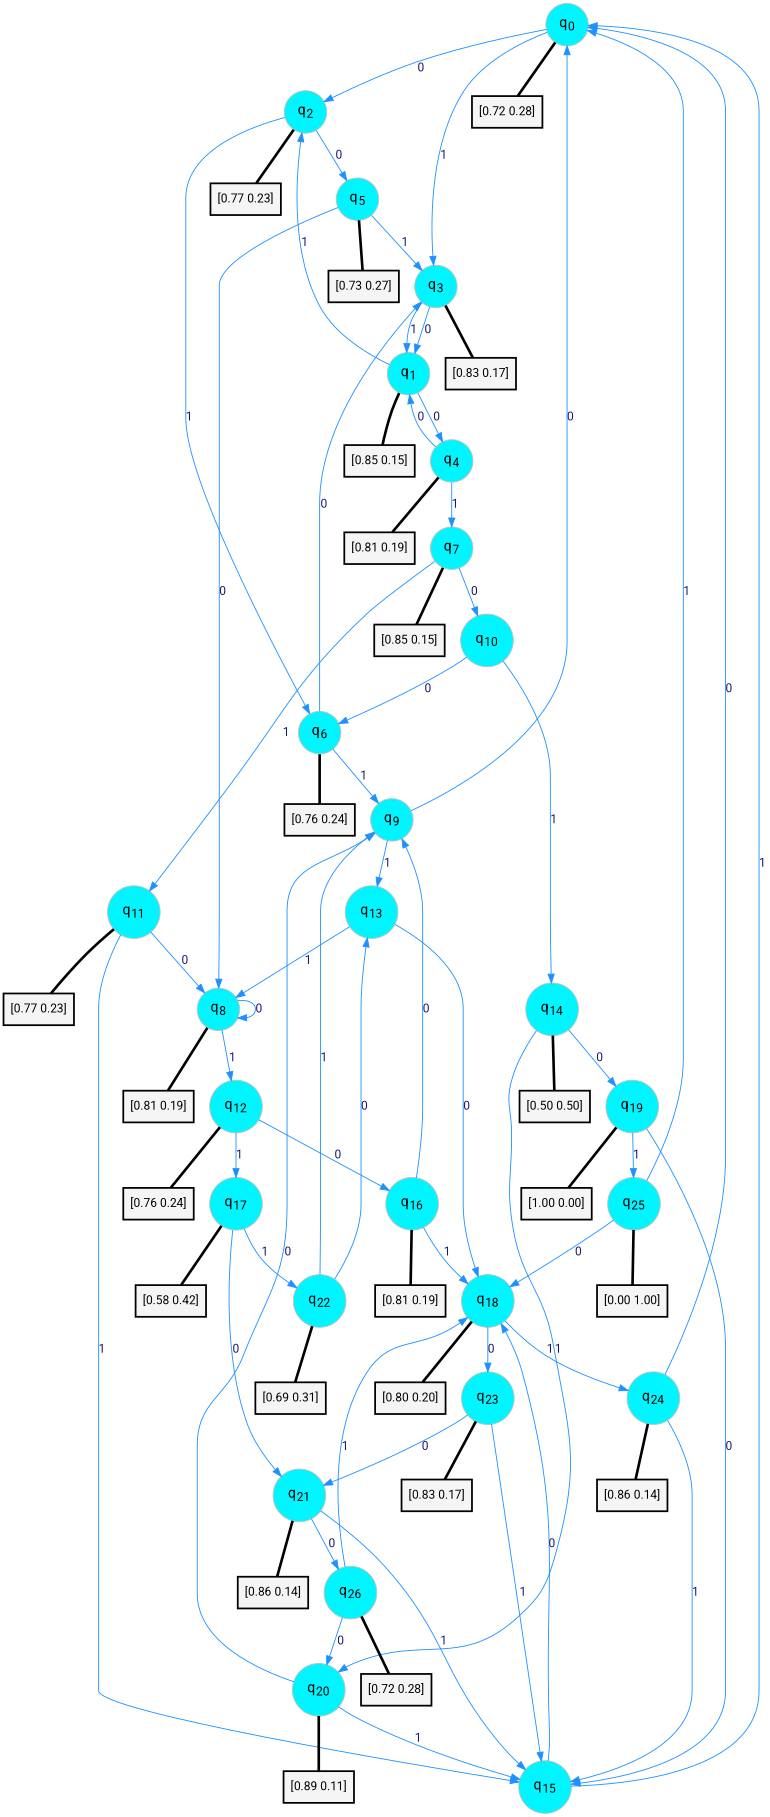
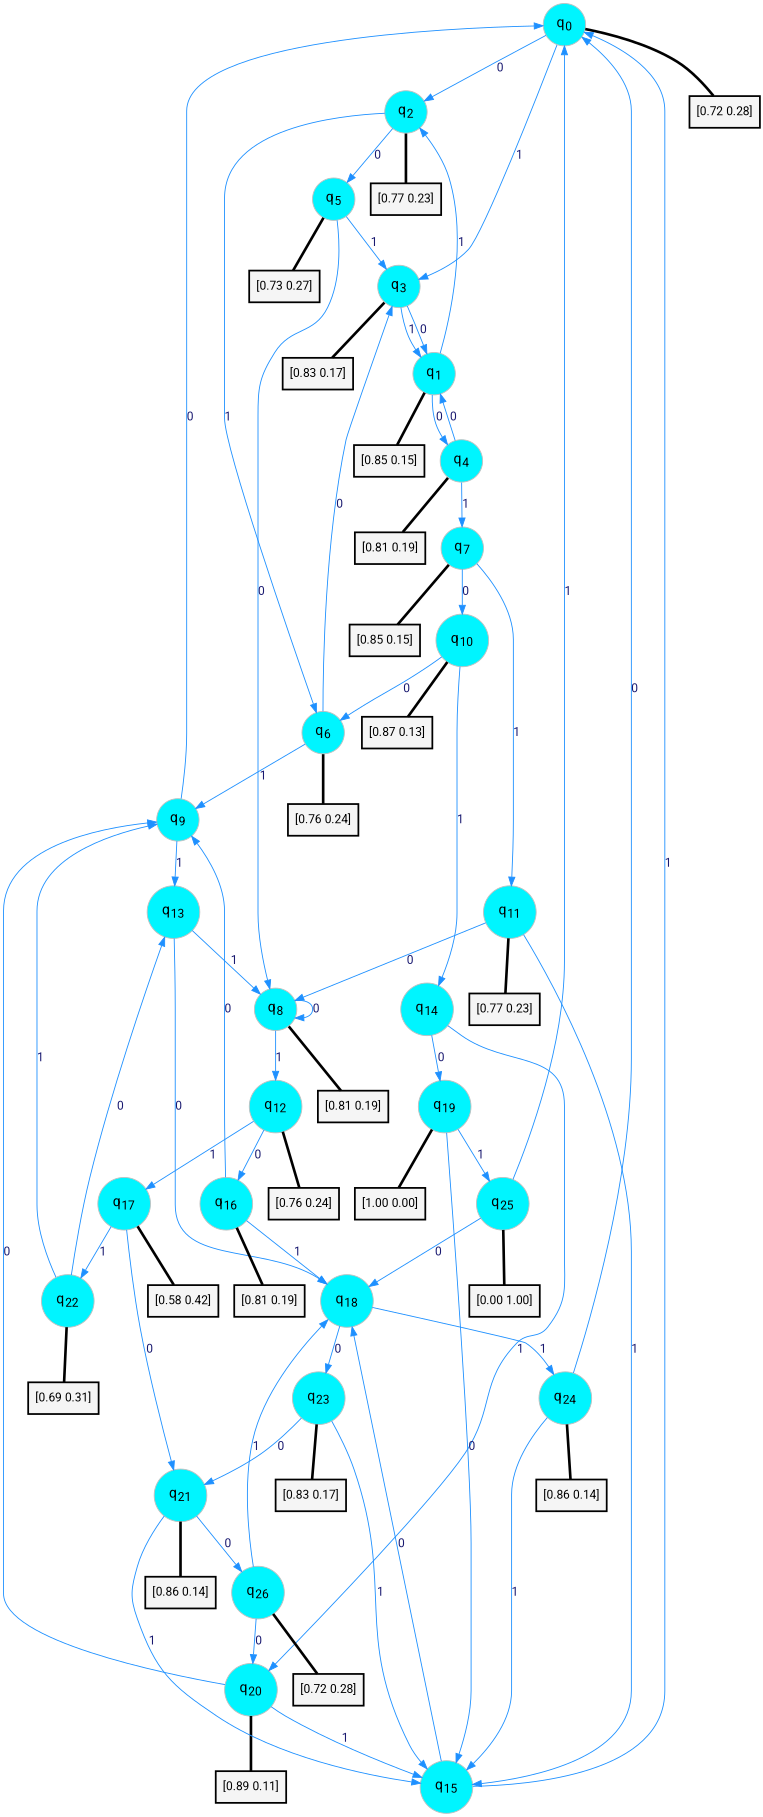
  digraph {
    fontname=Roboto
    rankdir=TD
    node [color=gray fillcolor=turquoise1 fontcolor=black fontname=Roboto fontsize=16 fontweight=bold shape=circle style=filled]
    edge [arrowsize=1 color=dodgerblue1 fontcolor=midnightblue fontname=Roboto fontweight=bold penwidth=1 style=solid weight=20]
    n1 [label=<q<SUB>0</SUB>>]
    n2 [label=<q<SUB>2</SUB>>]
    n3 [label=<q<SUB>3</SUB>>]
    n4 [color=black fillcolor=whitesmoke fontsize=14 label="[0.72 0.28]" penwidth=2 shape=box]
    n5 [label=<q<SUB>5</SUB>>]
    n6 [label=<q<SUB>6</SUB>>]
    n7 [color=black fillcolor=whitesmoke fontsize=14 label="[0.77 0.23]" penwidth=2 shape=box]
    n8 [label=<q<SUB>1</SUB>>]
    n9 [color=black fillcolor=whitesmoke fontsize=14 label="[0.83 0.17]" penwidth=2 shape=box]
    n10 [label=<q<SUB>4</SUB>>]
    n11 [color=black fillcolor=whitesmoke fontsize=14 label="[0.85 0.15]" penwidth=2 shape=box]
    n12 [label=<q<SUB>7</SUB>>]
    n13 [color=black fillcolor=whitesmoke fontsize=14 label="[0.81 0.19]" penwidth=2 shape=box]
    n14 [label=<q<SUB>8</SUB>>]
    n15 [color=black fillcolor=whitesmoke fontsize=14 label="[0.73 0.27]" penwidth=2 shape=box]
    n16 [label=<q<SUB>9</SUB>>]
    n17 [color=black fillcolor=whitesmoke fontsize=14 label="[0.76 0.24]" penwidth=2 shape=box]
    n18 [label=<q<SUB>10</SUB>>]
    n19 [label=<q<SUB>11</SUB>>]
    n20 [color=black fillcolor=whitesmoke fontsize=14 label="[0.85 0.15]" penwidth=2 shape=box]
    n21 [label=<q<SUB>12</SUB>>]
    n22 [color=black fillcolor=whitesmoke fontsize=14 label="[0.81 0.19]" penwidth=2 shape=box]
    n23 [label=<q<SUB>13</SUB>>]
    n24 [label=<q<SUB>14</SUB>>]
+   n25 [color=black fillcolor=whitesmoke fontsize=14 label="[0.87 0.13]" penwidth=2 shape=box]
    n26 [label=<q<SUB>15</SUB>>]
    n27 [color=black fillcolor=whitesmoke fontsize=14 label="[0.77 0.23]" penwidth=2 shape=box]
    n28 [label=<q<SUB>16</SUB>>]
    n29 [label=<q<SUB>17</SUB>>]
    n30 [color=black fillcolor=whitesmoke fontsize=14 label="[0.76 0.24]" penwidth=2 shape=box]
    n31 [label=<q<SUB>18</SUB>>]
    n32 [label=<q<SUB>19</SUB>>]
    n33 [label=<q<SUB>20</SUB>>]
-   n34 [color=black fillcolor=whitesmoke fontsize=14 label="[0.50 0.50]" penwidth=2 shape=box]
    n35 [color=black fillcolor=whitesmoke fontsize=14 label="[0.81 0.19]" penwidth=2 shape=box]
    n36 [label=<q<SUB>21</SUB>>]
    n37 [label=<q<SUB>22</SUB>>]
    n38 [color=black fillcolor=whitesmoke fontsize=14 label="[0.58 0.42]" penwidth=2 shape=box]
    n39 [label=<q<SUB>23</SUB>>]
    n40 [label=<q<SUB>24</SUB>>]
-   n41 [color=black fillcolor=whitesmoke fontsize=14 label="[0.80 0.20]" penwidth=2 shape=box]
    n42 [label=<q<SUB>25</SUB>>]
    n43 [color=black fillcolor=whitesmoke fontsize=14 label="[1.00 0.00]" penwidth=2 shape=box]
    n44 [color=black fillcolor=whitesmoke fontsize=14 label="[0.89 0.11]" penwidth=2 shape=box]
    n45 [label=<q<SUB>26</SUB>>]
    n46 [color=black fillcolor=whitesmoke fontsize=14 label="[0.86 0.14]" penwidth=2 shape=box]
    n47 [color=black fillcolor=whitesmoke fontsize=14 label="[0.69 0.31]" penwidth=2 shape=box]
    n48 [color=black fillcolor=whitesmoke fontsize=14 label="[0.83 0.17]" penwidth=2 shape=box]
    n49 [color=black fillcolor=whitesmoke fontsize=14 label="[0.86 0.14]" penwidth=2 shape=box]
    n50 [color=black fillcolor=whitesmoke fontsize=14 label="[0.00 1.00]" penwidth=2 shape=box]
    n51 [color=black fillcolor=whitesmoke fontsize=14 label="[0.72 0.28]" penwidth=2 shape=box]
    n1 -> n2 [label=0]
    n1 -> n3 [label=1]
    n1 -> n4 [arrowhead=none color=black penwidth=3]
    n2 -> n5 [label=0]
    n2 -> n6 [label=1]
    n2 -> n7 [arrowhead=none color=black penwidth=3]
    n3 -> n8 [label=0]
    n3 -> n8 [label=1]
    n3 -> n9 [arrowhead=none color=black penwidth=3]
    n5 -> n3 [label=1]
    n5 -> n14 [label=0]
    n5 -> n15 [arrowhead=none color=black penwidth=3]
    n6 -> n3 [label=0]
    n6 -> n16 [label=1]
    n6 -> n17 [arrowhead=none color=black penwidth=3]
    n8 -> n2 [label=1]
    n8 -> n10 [label=0]
    n8 -> n11 [arrowhead=none color=black penwidth=3]
    n10 -> n8 [label=0]
    n10 -> n12 [label=1]
    n10 -> n13 [arrowhead=none color=black penwidth=3]
    n12 -> n18 [label=0]
    n12 -> n19 [label=1]
    n12 -> n20 [arrowhead=none color=black penwidth=3]
    n14 -> n14 [label=0]
    n14 -> n21 [label=1]
    n14 -> n22 [arrowhead=none color=black penwidth=3]
    n16 -> n1 [label=0]
    n16 -> n23 [label=1]
    n18 -> n6 [label=0]
    n18 -> n24 [label=1]
+   n18 -> n25 [arrowhead=none color=black penwidth=3]
    n19 -> n14 [label=0]
    n19 -> n26 [label=1]
    n19 -> n27 [arrowhead=none color=black penwidth=3]
    n21 -> n28 [label=0]
    n21 -> n29 [label=1]
    n21 -> n30 [arrowhead=none color=black penwidth=3]
    n23 -> n14 [label=1]
    n23 -> n31 [label=0]
    n24 -> n32 [label=0]
    n24 -> n33 [label=1]
-   n24 -> n34 [arrowhead=none color=black penwidth=3]
    n26 -> n1 [label=1]
    n26 -> n31 [label=0]
    n28 -> n16 [label=0]
    n28 -> n31 [label=1]
    n28 -> n35 [arrowhead=none color=black penwidth=3]
    n29 -> n36 [label=0]
    n29 -> n37 [label=1]
    n29 -> n38 [arrowhead=none color=black penwidth=3]
    n31 -> n39 [label=0]
    n31 -> n40 [label=1]
-   n31 -> n41 [arrowhead=none color=black penwidth=3]
    n32 -> n26 [label=0]
    n32 -> n42 [label=1]
    n32 -> n43 [arrowhead=none color=black penwidth=3]
    n33 -> n16 [label=0]
    n33 -> n26 [label=1]
    n33 -> n44 [arrowhead=none color=black penwidth=3]
    n36 -> n26 [label=1]
    n36 -> n45 [label=0]
    n36 -> n46 [arrowhead=none color=black penwidth=3]
    n37 -> n16 [label=1]
    n37 -> n23 [label=0]
    n37 -> n47 [arrowhead=none color=black penwidth=3]
    n39 -> n26 [label=1]
    n39 -> n36 [label=0]
    n39 -> n48 [arrowhead=none color=black penwidth=3]
    n40 -> n1 [label=0]
    n40 -> n26 [label=1]
    n40 -> n49 [arrowhead=none color=black penwidth=3]
    n42 -> n1 [label=1]
    n42 -> n31 [label=0]
    n42 -> n50 [arrowhead=none color=black penwidth=3]
    n45 -> n31 [label=1]
    n45 -> n33 [label=0]
    n45 -> n51 [arrowhead=none color=black penwidth=3]
  }
